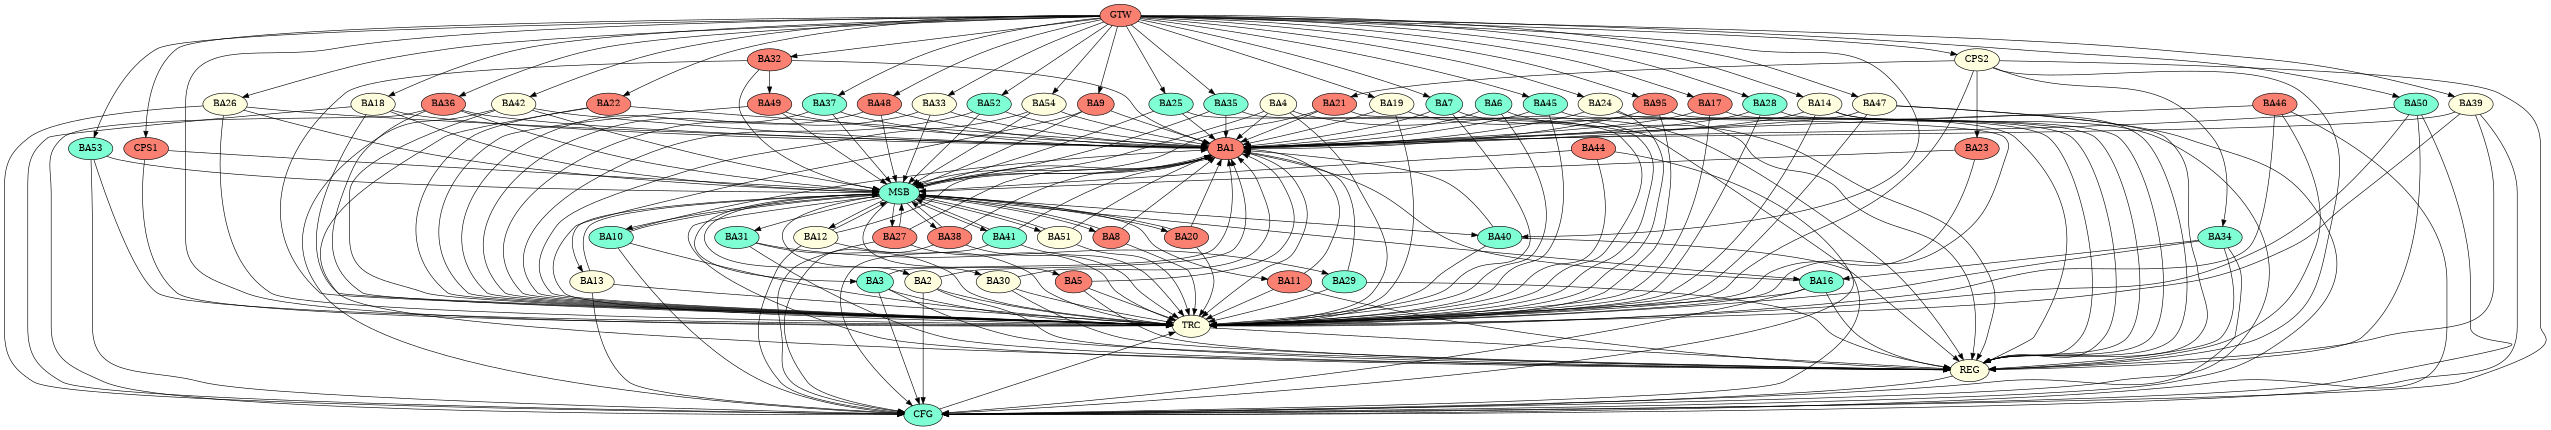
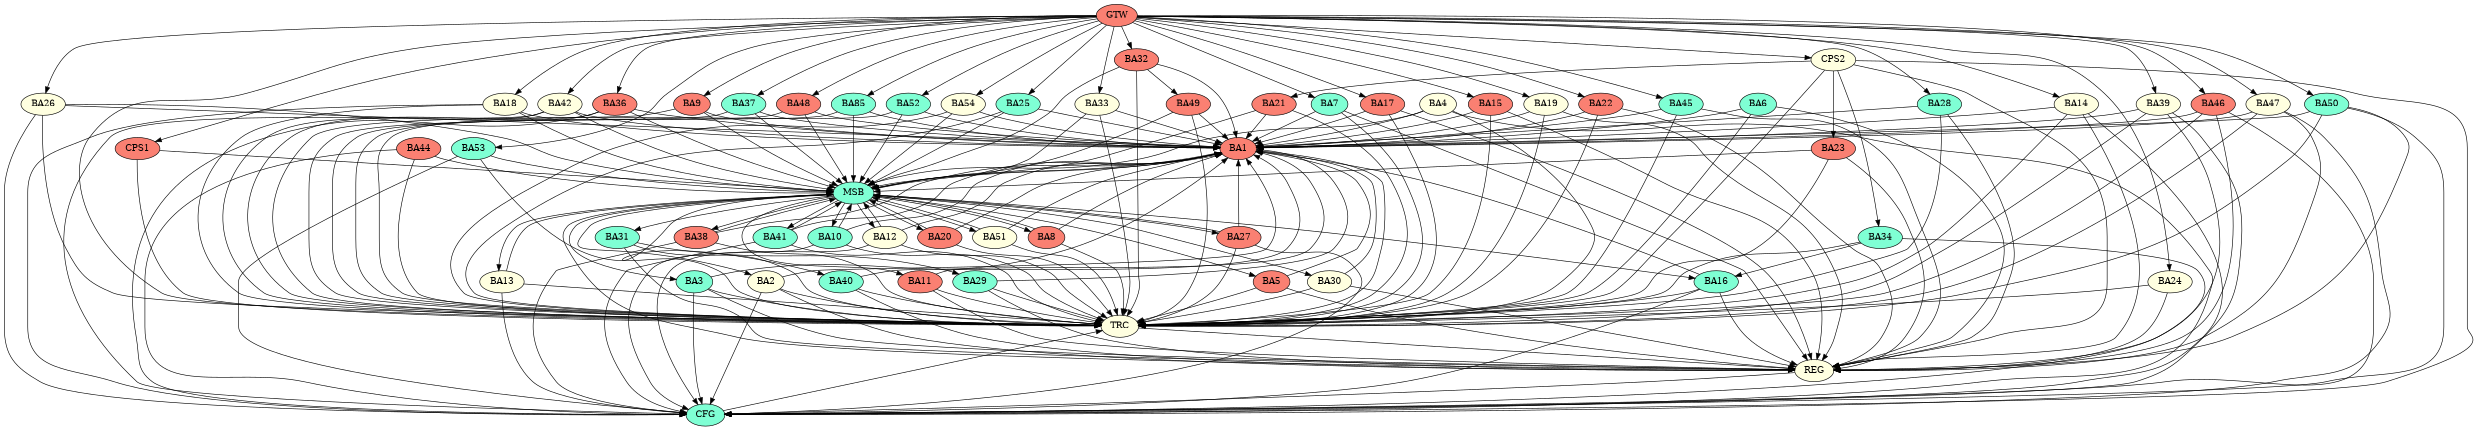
  strict digraph {
    node [fillcolor=salmon style=filled]
    n1 [label=BA1]
    n2 [fillcolor=aquamarine label=MSB]
    n3 [fillcolor=lightyellow label=TRC]
    n4 [fillcolor=lightyellow label=BA2]
    n5 [fillcolor=lightyellow label=REG]
    n6 [fillcolor=aquamarine label=BA3]
    n7 [label=BA5]
    n8 [label=BA8]
    n9 [fillcolor=aquamarine label=BA10]
    n10 [label=BA11]
    n11 [fillcolor=lightyellow label=BA12]
    n12 [fillcolor=lightyellow label=BA13]
    n13 [fillcolor=aquamarine label=BA16]
    n14 [label=BA20]
    n15 [label=BA27]
    n16 [fillcolor=lightyellow label=BA30]
    n17 [fillcolor=aquamarine label=BA31]
    n18 [label=BA38]
    n19 [fillcolor=aquamarine label=BA40]
    n20 [fillcolor=aquamarine label=BA41]
    n21 [fillcolor=lightyellow label=BA51]
    n22 [fillcolor=aquamarine label=CFG]
    n23 [fillcolor=lightyellow label=BA4]
    n24 [fillcolor=aquamarine label=BA6]
    n25 [fillcolor=aquamarine label=BA7]
    n26 [label=BA9]
    n27 [fillcolor=lightyellow label=BA14]
-   n28 [label=BA95]
+   n28 [label=BA15]
    n29 [label=BA17]
    n30 [fillcolor=lightyellow label=BA18]
    n31 [fillcolor=lightyellow label=BA19]
    n32 [label=BA21]
    n33 [label=BA22]
    n34 [label=BA23]
    n35 [fillcolor=lightyellow label=BA24]
    n36 [fillcolor=aquamarine label=BA25]
    n37 [fillcolor=lightyellow label=BA26]
    n38 [fillcolor=aquamarine label=BA28]
    n39 [fillcolor=aquamarine label=BA29]
    n40 [label=BA32]
    n41 [label=BA49]
    n42 [fillcolor=lightyellow label=BA33]
    n43 [fillcolor=aquamarine label=BA34]
-   n44 [fillcolor=aquamarine label=BA35]
+   n44 [fillcolor=aquamarine label=BA85]
    n45 [label=BA36]
    n46 [fillcolor=aquamarine label=BA37]
    n47 [fillcolor=lightyellow label=BA39]
    n48 [fillcolor=lightyellow label=BA42]
    n49 [label=BA44]
    n50 [fillcolor=aquamarine label=BA45]
    n51 [label=BA46]
    n52 [fillcolor=lightyellow label=BA47]
    n53 [label=BA48]
    n54 [fillcolor=aquamarine label=BA50]
    n55 [fillcolor=aquamarine label=BA52]
    n56 [fillcolor=aquamarine label=BA53]
    n57 [fillcolor=lightyellow label=BA54]
    n58 [label=CPS1]
    n59 [fillcolor=lightyellow label=CPS2]
    n60 [label=GTW]
    n1 -> n2
    n1 -> n3
    n2 -> n1
    n2 -> n4
    n2 -> n5
    n2 -> n6
    n2 -> n7
    n2 -> n8
    n2 -> n9
    n2 -> n10
    n2 -> n11
    n2 -> n12
    n2 -> n13
    n2 -> n14
    n2 -> n15
    n2 -> n16
    n2 -> n17
    n2 -> n18
    n2 -> n19
    n2 -> n20
    n2 -> n21
    n3 -> n5
    n4 -> n1
    n4 -> n3
    n4 -> n5
    n4 -> n22
    n5 -> n22
    n6 -> n1
    n6 -> n3
    n6 -> n5
    n6 -> n22
    n7 -> n1
    n7 -> n3
    n7 -> n5
    n8 -> n1
    n8 -> n2
    n8 -> n3
    n9 -> n1
    n9 -> n2
    n9 -> n3
    n9 -> n22
    n10 -> n1
    n10 -> n3
    n10 -> n5
    n11 -> n1
    n11 -> n2
    n11 -> n3
    n11 -> n22
    n12 -> n2
    n12 -> n3
    n12 -> n22
    n13 -> n1
    n13 -> n3
    n13 -> n5
    n13 -> n22
    n14 -> n1
    n14 -> n2
    n14 -> n3
    n15 -> n1
    n15 -> n2
    n15 -> n3
    n15 -> n22
    n16 -> n1
    n16 -> n3
    n16 -> n5
    n17 -> n3
    n17 -> n5
    n17 -> n39
    n18 -> n1
    n18 -> n2
    n18 -> n3
    n18 -> n22
    n19 -> n1
    n19 -> n3
    n19 -> n5
    n20 -> n1
    n20 -> n2
    n20 -> n3
    n20 -> n22
    n21 -> n1
    n21 -> n2
    n21 -> n3
    n22 -> n3
    n23 -> n1
    n23 -> n2
    n23 -> n3
    n23 -> n22
    n24 -> n1
    n24 -> n3
    n24 -> n5
    n25 -> n1
    n25 -> n3
    n25 -> n5
    n26 -> n1
    n26 -> n2
    n26 -> n3
    n27 -> n1
    n27 -> n3
    n27 -> n5
    n27 -> n22
    n28 -> n1
    n28 -> n3
    n28 -> n5
    n29 -> n1
    n29 -> n3
    n29 -> n5
    n30 -> n1
    n30 -> n2
    n30 -> n3
    n30 -> n22
    n31 -> n1
    n31 -> n3
    n31 -> n5
    n32 -> n1
    n32 -> n2
    n32 -> n3
    n33 -> n1
    n33 -> n3
    n33 -> n5
    n34 -> n2
    n34 -> n3
-   n35 -> n1
    n35 -> n3
    n35 -> n5
    n36 -> n1
    n36 -> n2
    n36 -> n3
    n37 -> n1
    n37 -> n2
    n37 -> n3
    n37 -> n22
    n38 -> n1
    n38 -> n3
    n38 -> n5
    n39 -> n1
    n39 -> n3
    n39 -> n5
    n40 -> n1
    n40 -> n2
    n40 -> n3
    n40 -> n41
    n41 -> n1
    n41 -> n2
    n41 -> n3
    n42 -> n1
    n42 -> n2
    n42 -> n3
    n43 -> n3
-   n43 -> n5
+   n34 -> n5
    n43 -> n13
    n43 -> n22
    n44 -> n1
    n44 -> n2
    n44 -> n3
    n45 -> n1
    n45 -> n2
    n45 -> n3
    n45 -> n22
    n46 -> n1
    n46 -> n2
    n46 -> n3
    n47 -> n1
    n47 -> n3
    n47 -> n5
    n47 -> n22
    n48 -> n1
    n48 -> n2
    n48 -> n3
    n48 -> n22
    n49 -> n2
    n49 -> n3
    n49 -> n22
    n50 -> n1
    n50 -> n3
    n50 -> n5
    n51 -> n1
    n51 -> n3
    n51 -> n5
    n51 -> n22
    n52 -> n1
    n52 -> n3
    n52 -> n5
    n52 -> n22
    n53 -> n1
    n53 -> n2
    n53 -> n3
    n54 -> n1
    n54 -> n3
    n54 -> n5
    n54 -> n22
    n55 -> n1
    n55 -> n2
    n55 -> n3
    n56 -> n2
    n56 -> n3
    n56 -> n22
    n57 -> n1
    n57 -> n2
    n57 -> n3
    n58 -> n2
    n58 -> n3
    n59 -> n3
    n59 -> n5
    n59 -> n22
    n59 -> n32
    n59 -> n34
    n59 -> n43
    n60 -> n3
    n60 -> n25
    n60 -> n26
    n60 -> n27
    n60 -> n28
    n60 -> n29
    n60 -> n30
    n60 -> n31
    n60 -> n33
    n60 -> n35
    n60 -> n36
    n60 -> n37
    n60 -> n38
    n60 -> n40
    n60 -> n42
    n60 -> n44
    n60 -> n45
    n60 -> n46
    n60 -> n47
    n60 -> n48
    n60 -> n50
-   n60 -> n19
+   n60 -> n51
    n60 -> n52
    n60 -> n53
    n60 -> n54
    n60 -> n55
    n60 -> n56
    n60 -> n57
    n60 -> n58
    n60 -> n59
  }
